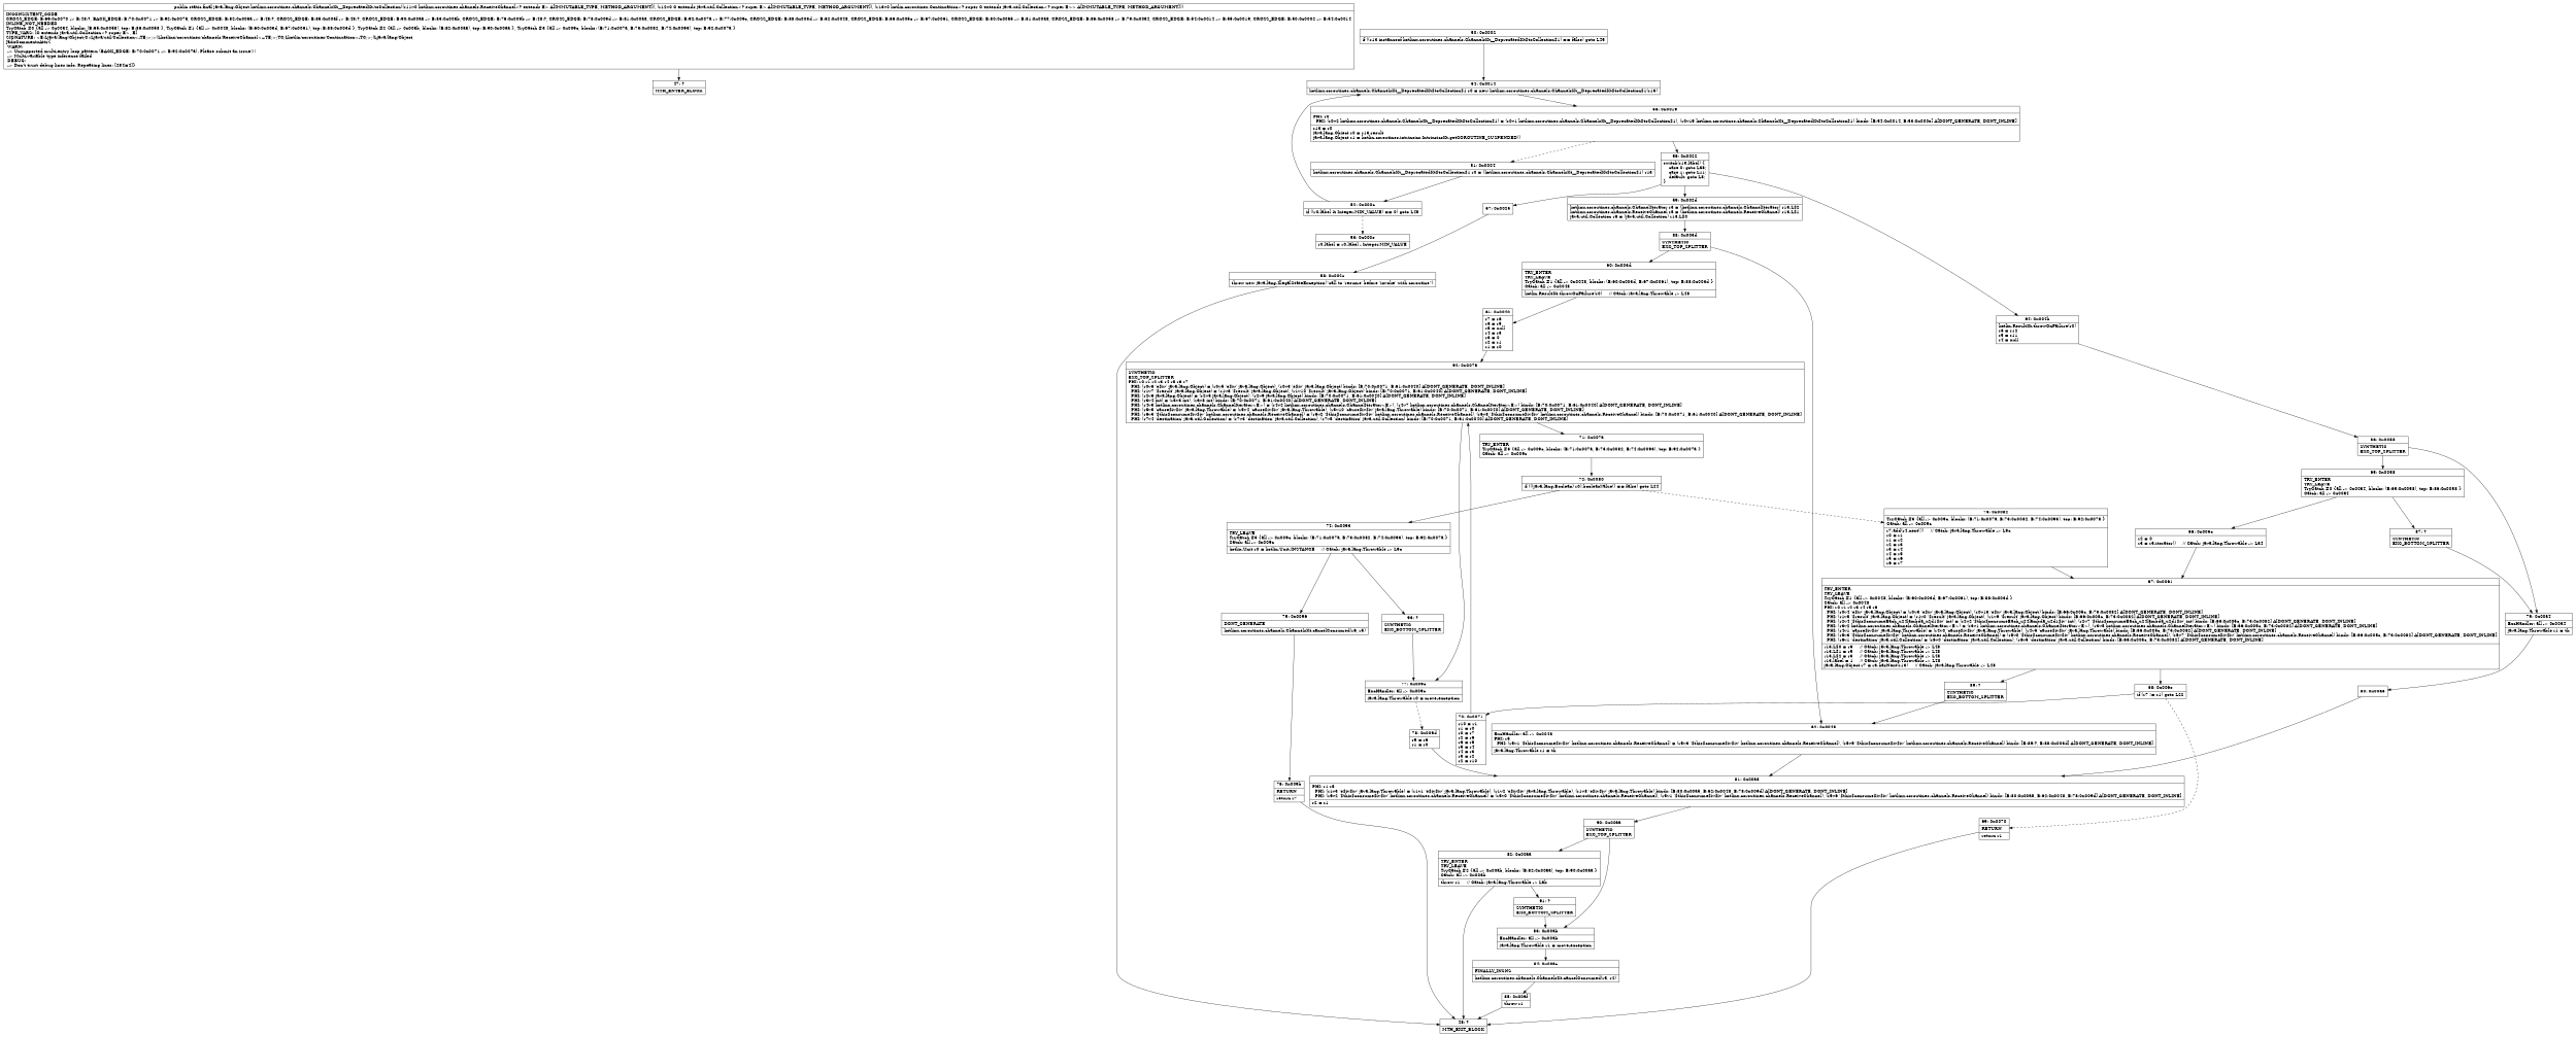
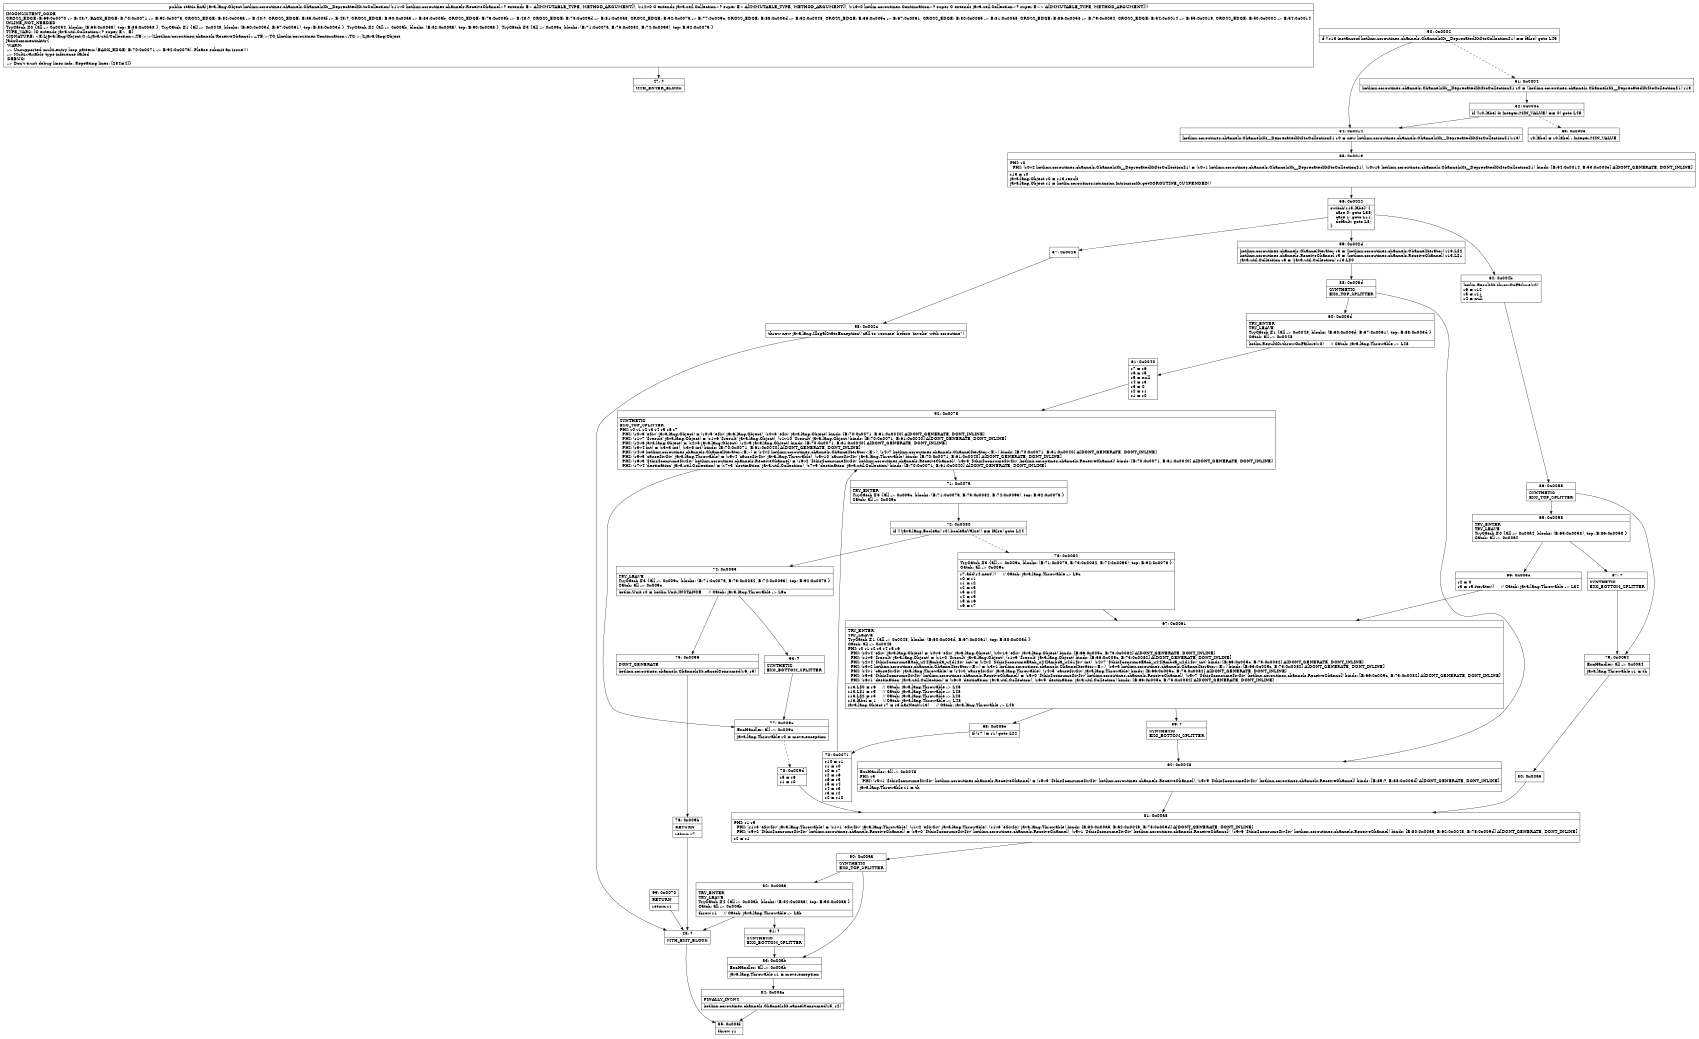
  digraph {
    node [shape=record]
    n1 [label="{47\:\ ?|MTH_ENTER_BLOCK\l}"]
    n2 [label="{50\:\ 0x0002|if ((r13 instanceof kotlinx.coroutines.channels.ChannelsKt__DeprecatedKt$toCollection$1) == false) goto L45\l}"]
    n3 [label="{51\:\ 0x0004|kotlinx.coroutines.channels.ChannelsKt__DeprecatedKt$toCollection$1 r0 = (kotlinx.coroutines.channels.ChannelsKt__DeprecatedKt$toCollection$1) r13\l}"]
    n4 [label="{54\:\ 0x0014|kotlinx.coroutines.channels.ChannelsKt__DeprecatedKt$toCollection$1 r0 = new kotlinx.coroutines.channels.ChannelsKt__DeprecatedKt$toCollection$1(r13)\l}"]
    n5 [label="{52\:\ 0x000c|if ((r0.label & Integer.MIN_VALUE) == 0) goto L45\l}"]
    n6 [label="{55\:\ 0x0019|PHI: r0 \l  PHI: (r0v2 kotlinx.coroutines.channels.ChannelsKt__DeprecatedKt$toCollection$1) = (r0v1 kotlinx.coroutines.channels.ChannelsKt__DeprecatedKt$toCollection$1), (r0v15 kotlinx.coroutines.channels.ChannelsKt__DeprecatedKt$toCollection$1) binds: [B:54:0x0014, B:53:0x000e] A[DONT_GENERATE, DONT_INLINE]\l|r13 = r0\ljava.lang.Object r0 = r13.result\ljava.lang.Object r1 = kotlin.coroutines.intrinsics.IntrinsicsKt.getCOROUTINE_SUSPENDED()\l}"]
    n7 [label="{53\:\ 0x000e|r0.label = r0.label \- Integer.MIN_VALUE\l}"]
    n8 [label="{56\:\ 0x0022|switch(r13.label) \{\l    case 0: goto L38;\l    case 1: goto L11;\l    default: goto L8;\l\}\l}"]
    n9 [label="{57\:\ 0x0025}"]
    n10 [label="{59\:\ 0x002d|kotlinx.coroutines.channels.ChannelIterator r3 = (kotlinx.coroutines.channels.ChannelIterator) r13.L$2\lkotlinx.coroutines.channels.ReceiveChannel r5 = (kotlinx.coroutines.channels.ReceiveChannel) r13.L$1\ljava.util.Collection r6 = (java.util.Collection) r13.L$0\l}"]
    n11 [label="{64\:\ 0x004b|kotlin.ResultKt.throwOnFailure(r0)\lr6 = r12\lr5 = r11\lr4 = null\l}"]
    n12 [label="{58\:\ 0x002c|throw new java.lang.IllegalStateException(\"call to 'resume' before 'invoke' with coroutine\")\l}"]
    n13 [label="{88\:\ 0x003d|SYNTHETIC\lEXC_TOP_SPLITTER\l}"]
    n14 [label="{86\:\ 0x0058|SYNTHETIC\lEXC_TOP_SPLITTER\l}"]
    n15 [label="{48\:\ ?|MTH_EXIT_BLOCK\l}"]
    n16 [label="{60\:\ 0x003d|TRY_ENTER\lTRY_LEAVE\lTryCatch #1 \{all \-\> 0x0048, blocks: (B:60:0x003d, B:67:0x0061), top: B:88:0x003d \}\lCatch: all \-\> 0x0048\l|kotlin.ResultKt.throwOnFailure(r0)     \/\/ Catch: java.lang.Throwable \-\> L48\l}"]
    n17 [label="{62\:\ 0x0048|ExcHandler: all \-\> 0x0048\lPHI: r5 \l  PHI: (r5v1 '$this$consume$iv$iv' kotlinx.coroutines.channels.ReceiveChannel) = (r5v3 '$this$consume$iv$iv' kotlinx.coroutines.channels.ReceiveChannel), (r5v9 '$this$consume$iv$iv' kotlinx.coroutines.channels.ReceiveChannel) binds: [B:89:?, B:88:0x003d] A[DONT_GENERATE, DONT_INLINE]\l|java.lang.Throwable r1 = th\l}"]
    n18 [label="{61\:\ 0x0040|r7 = r6\lr6 = r5\lr5 = null\lr4 = r3\lr3 = 0\lr2 = r1\lr1 = r0\l}"]
    n19 [label="{81\:\ 0x00a8|PHI: r1 r5 \l  PHI: (r1v3 'e$iv$iv' java.lang.Throwable) = (r1v1 'e$iv$iv' java.lang.Throwable), (r1v2 'e$iv$iv' java.lang.Throwable), (r1v8 'e$iv$iv' java.lang.Throwable) binds: [B:80:0x00a5, B:62:0x0048, B:78:0x009d] A[DONT_GENERATE, DONT_INLINE]\l  PHI: (r5v2 '$this$consume$iv$iv' kotlinx.coroutines.channels.ReceiveChannel) = (r5v0 '$this$consume$iv$iv' kotlinx.coroutines.channels.ReceiveChannel), (r5v1 '$this$consume$iv$iv' kotlinx.coroutines.channels.ReceiveChannel), (r5v6 '$this$consume$iv$iv' kotlinx.coroutines.channels.ReceiveChannel) binds: [B:80:0x00a5, B:62:0x0048, B:78:0x009d] A[DONT_GENERATE, DONT_INLINE]\l|r2 = r1\l}"]
    n20 [label="{92\:\ 0x007a|SYNTHETIC\lEXC_TOP_SPLITTER\lPHI: r0 r1 r2 r3 r4 r5 r6 r7 \l  PHI: (r0v6 'e$iv' java.lang.Object) = (r0v5 'e$iv' java.lang.Object), (r0v3 'e$iv' java.lang.Object) binds: [B:70:0x0071, B:61:0x0040] A[DONT_GENERATE, DONT_INLINE]\l  PHI: (r1v7 '$result' java.lang.Object) = (r1v6 '$result' java.lang.Object), (r1v10 '$result' java.lang.Object) binds: [B:70:0x0071, B:61:0x0040] A[DONT_GENERATE, DONT_INLINE]\l  PHI: (r2v6 java.lang.Object) = (r2v5 java.lang.Object), (r2v9 java.lang.Object) binds: [B:70:0x0071, B:61:0x0040] A[DONT_GENERATE, DONT_INLINE]\l  PHI: (r3v4 int) = (r3v3 int), (r3v8 int) binds: [B:70:0x0071, B:61:0x0040] A[DONT_GENERATE, DONT_INLINE]\l  PHI: (r4v3 kotlinx.coroutines.channels.ChannelIterator\<E\>) = (r4v2 kotlinx.coroutines.channels.ChannelIterator\<E\>), (r4v7 kotlinx.coroutines.channels.ChannelIterator\<E\>) binds: [B:70:0x0071, B:61:0x0040] A[DONT_GENERATE, DONT_INLINE]\l  PHI: (r5v5 'cause$iv$iv' java.lang.Throwable) = (r5v4 'cause$iv$iv' java.lang.Throwable), (r5v10 'cause$iv$iv' java.lang.Throwable) binds: [B:70:0x0071, B:61:0x0040] A[DONT_GENERATE, DONT_INLINE]\l  PHI: (r6v3 '$this$consume$iv$iv' kotlinx.coroutines.channels.ReceiveChannel) = (r6v2 '$this$consume$iv$iv' kotlinx.coroutines.channels.ReceiveChannel), (r6v8 '$this$consume$iv$iv' kotlinx.coroutines.channels.ReceiveChannel) binds: [B:70:0x0071, B:61:0x0040] A[DONT_GENERATE, DONT_INLINE]\l  PHI: (r7v4 'destination' java.util.Collection) = (r7v3 'destination' java.util.Collection), (r7v5 'destination' java.util.Collection) binds: [B:70:0x0071, B:61:0x0040] A[DONT_GENERATE, DONT_INLINE]\l}"]
    n21 [label="{71\:\ 0x007a|TRY_ENTER\lTryCatch #3 \{all \-\> 0x009c, blocks: (B:71:0x007a, B:73:0x0082, B:74:0x0093), top: B:92:0x007a \}\lCatch: all \-\> 0x009c\l}"]
    n22 [label="{77\:\ 0x009c|ExcHandler: all \-\> 0x009c\l|java.lang.Throwable r0 = move\-exception\l}"]
    n23 [label="{72\:\ 0x0080|if (((java.lang.Boolean) r0).booleanValue() == false) goto L24\l}"]
    n24 [label="{78\:\ 0x009d|r5 = r6\lr1 = r0\l}"]
    n25 [label="{73\:\ 0x0082|TryCatch #3 \{all \-\> 0x009c, blocks: (B:71:0x007a, B:73:0x0082, B:74:0x0093), top: B:92:0x007a \}\lCatch: all \-\> 0x009c\l|r7.add(r4.next())     \/\/ Catch: java.lang.Throwable \-\> L9c\lr0 = r1\lr1 = r2\lr2 = r3\lr3 = r4\lr4 = r5\lr5 = r6\lr6 = r7\l}"]
    n26 [label="{74\:\ 0x0093|TRY_LEAVE\lTryCatch #3 \{all \-\> 0x009c, blocks: (B:71:0x007a, B:73:0x0082, B:74:0x0093), top: B:92:0x007a \}\lCatch: all \-\> 0x009c\l|kotlin.Unit r0 = kotlin.Unit.INSTANCE     \/\/ Catch: java.lang.Throwable \-\> L9c\l}"]
    n27 [label="{67\:\ 0x0061|TRY_ENTER\lTRY_LEAVE\lTryCatch #1 \{all \-\> 0x0048, blocks: (B:60:0x003d, B:67:0x0061), top: B:88:0x003d \}\lCatch: all \-\> 0x0048\lPHI: r0 r1 r2 r3 r4 r5 r6 \l  PHI: (r0v4 'e$iv' java.lang.Object) = (r0v3 'e$iv' java.lang.Object), (r0v13 'e$iv' java.lang.Object) binds: [B:66:0x005c, B:73:0x0082] A[DONT_GENERATE, DONT_INLINE]\l  PHI: (r1v5 '$result' java.lang.Object) = (r1v0 '$result' java.lang.Object), (r1v9 '$result' java.lang.Object) binds: [B:66:0x005c, B:73:0x0082] A[DONT_GENERATE, DONT_INLINE]\l  PHI: (r2v4 '$this$consumeEach_u24lambda_u2d1$iv' int) = (r2v2 '$this$consumeEach_u24lambda_u2d1$iv' int), (r2v7 '$this$consumeEach_u24lambda_u2d1$iv' int) binds: [B:66:0x005c, B:73:0x0082] A[DONT_GENERATE, DONT_INLINE]\l  PHI: (r3v2 kotlinx.coroutines.channels.ChannelIterator\<E\>) = (r3v1 kotlinx.coroutines.channels.ChannelIterator\<E\>), (r3v5 kotlinx.coroutines.channels.ChannelIterator\<E\>) binds: [B:66:0x005c, B:73:0x0082] A[DONT_GENERATE, DONT_INLINE]\l  PHI: (r4v1 'cause$iv$iv' java.lang.Throwable) = (r4v0 'cause$iv$iv' java.lang.Throwable), (r4v5 'cause$iv$iv' java.lang.Throwable) binds: [B:66:0x005c, B:73:0x0082] A[DONT_GENERATE, DONT_INLINE]\l  PHI: (r5v3 '$this$consume$iv$iv' kotlinx.coroutines.channels.ReceiveChannel) = (r5v0 '$this$consume$iv$iv' kotlinx.coroutines.channels.ReceiveChannel), (r5v7 '$this$consume$iv$iv' kotlinx.coroutines.channels.ReceiveChannel) binds: [B:66:0x005c, B:73:0x0082] A[DONT_GENERATE, DONT_INLINE]\l  PHI: (r6v1 'destination' java.util.Collection) = (r6v0 'destination' java.util.Collection), (r6v5 'destination' java.util.Collection) binds: [B:66:0x005c, B:73:0x0082] A[DONT_GENERATE, DONT_INLINE]\l|r13.L$0 = r6     \/\/ Catch: java.lang.Throwable \-\> L48\lr13.L$1 = r5     \/\/ Catch: java.lang.Throwable \-\> L48\lr13.L$2 = r3     \/\/ Catch: java.lang.Throwable \-\> L48\lr13.label = 1     \/\/ Catch: java.lang.Throwable \-\> L48\ljava.lang.Object r7 = r3.hasNext(r13)     \/\/ Catch: java.lang.Throwable \-\> L48\l}"]
    n28 [label="{75\:\ 0x0096|DONT_GENERATE\l|kotlinx.coroutines.channels.ChannelsKt.cancelConsumed(r6, r5)\l}"]
    n29 [label="{93\:\ ?|SYNTHETIC\lEXC_BOTTOM_SPLITTER\l}"]
    n30 [label="{68\:\ 0x006e|if (r7 != r1) goto L22\l}"]
    n31 [label="{89\:\ ?|SYNTHETIC\lEXC_BOTTOM_SPLITTER\l}"]
    n32 [label="{69\:\ 0x0070|RETURN\l|return r1\l}"]
    n33 [label="{70\:\ 0x0071|r10 = r1\lr1 = r0\lr0 = r7\lr2 = r6\lr6 = r5\lr5 = r4\lr4 = r3\lr3 = r2\lr2 = r10\l}"]
    n34 [label="{76\:\ 0x009b|RETURN\l|return r7\l}"]
    n35 [label="{90\:\ 0x00aa|SYNTHETIC\lEXC_TOP_SPLITTER\l}"]
    n36 [label="{82\:\ 0x00aa|TRY_ENTER\lTRY_LEAVE\lTryCatch #2 \{all \-\> 0x00ab, blocks: (B:82:0x00aa), top: B:90:0x00aa \}\lCatch: all \-\> 0x00ab\l|throw r1     \/\/ Catch: java.lang.Throwable \-\> Lab\l}"]
    n37 [label="{83\:\ 0x00ab|ExcHandler: all \-\> 0x00ab\l|java.lang.Throwable r1 = move\-exception\l}"]
    n38 [label="{91\:\ ?|SYNTHETIC\lEXC_BOTTOM_SPLITTER\l}"]
    n39 [label="{84\:\ 0x00ac|FINALLY_INSNS\l|kotlinx.coroutines.channels.ChannelsKt.cancelConsumed(r5, r2)\l}"]
    n40 [label="{85\:\ 0x00af|throw r1\l}"]
    n41 [label="{65\:\ 0x0058|TRY_ENTER\lTRY_LEAVE\lTryCatch #0 \{all \-\> 0x00a4, blocks: (B:65:0x0058), top: B:86:0x0058 \}\lCatch: all \-\> 0x00a4\l}"]
    n42 [label="{79\:\ 0x00a4|ExcHandler: all \-\> 0x00a4\l|java.lang.Throwable r1 = th\l}"]
    n43 [label="{66\:\ 0x005c|r2 = 0\lr3 = r5.iterator()     \/\/ Catch: java.lang.Throwable \-\> La4\l}"]
    n44 [label="{87\:\ ?|SYNTHETIC\lEXC_BOTTOM_SPLITTER\l}"]
    n45 [label="{80\:\ 0x00a5}"]
    n46 [label="{public static final java.lang.Object kotlinx.coroutines.channels.ChannelsKt__DeprecatedKt.toCollection((r11v0 kotlinx.coroutines.channels.ReceiveChannel\<? extends E\> A[IMMUTABLE_TYPE, METHOD_ARGUMENT]), (r12v0 C extends java.util.Collection\<? super E\> A[IMMUTABLE_TYPE, METHOD_ARGUMENT]), (r13v0 kotlin.coroutines.Continuation\<? super C extends java.util.Collection\<? super E\>\> A[IMMUTABLE_TYPE, METHOD_ARGUMENT]))  | INCONSISTENT_CODE\lCROSS_EDGE: B:69:0x0070 \-\> B:48:?, BACK_EDGE: B:70:0x0071 \-\> B:92:0x007a, CROSS_EDGE: B:82:0x00aa \-\> B:48:?, CROSS_EDGE: B:85:0x00af \-\> B:48:?, CROSS_EDGE: B:90:0x00aa \-\> B:83:0x00ab, CROSS_EDGE: B:76:0x009b \-\> B:48:?, CROSS_EDGE: B:78:0x009d \-\> B:81:0x00a8, CROSS_EDGE: B:92:0x007a \-\> B:77:0x009c, CROSS_EDGE: B:88:0x003d \-\> B:62:0x0048, CROSS_EDGE: B:66:0x005c \-\> B:67:0x0061, CROSS_EDGE: B:80:0x00a5 \-\> B:81:0x00a8, CROSS_EDGE: B:86:0x0058 \-\> B:79:0x00a4, CROSS_EDGE: B:54:0x0014 \-\> B:55:0x0019, CROSS_EDGE: B:50:0x0002 \-\> B:54:0x0014\lINLINE_NOT_NEEDED\lTryCatch #0 \{all \-\> 0x00a4, blocks: (B:65:0x0058), top: B:86:0x0058 \}, TryCatch #1 \{all \-\> 0x0048, blocks: (B:60:0x003d, B:67:0x0061), top: B:88:0x003d \}, TryCatch #2 \{all \-\> 0x00ab, blocks: (B:82:0x00aa), top: B:90:0x00aa \}, TryCatch #3 \{all \-\> 0x009c, blocks: (B:71:0x007a, B:73:0x0082, B:74:0x0093), top: B:92:0x007a \}\lTYPE_VARS: [C extends java.util.Collection\<? super E\>, E]\lSIGNATURE: \<E:Ljava\/lang\/Object;C::Ljava\/util\/Collection\<\-TE;\>;\>(Lkotlinx\/coroutines\/channels\/ReceiveChannel\<+TE;\>;TC;Lkotlin\/coroutines\/Continuation\<\-TC;\>;)Ljava\/lang\/Object;\lJadxCommentsAttr\{\l WARN: \l \-\> Unsupported multi\-entry loop pattern (BACK_EDGE: B:70:0x0071 \-\> B:92:0x007a). Please submit an issue!!!\l \-\> Multi\-variable type inference failed\l DEBUG: \l \-\> Don't trust debug lines info. Repeating lines: [284=4]\}\l}"]
-   n6 -> n3 [style=dashed]
+   n2 -> n3 [style=dashed]
    n2 -> n4
    n3 -> n5
    n4 -> n6
    n5 -> n4
    n5 -> n7 [style=dashed]
    n6 -> n8
    n8 -> n9
    n8 -> n10
    n8 -> n11
    n9 -> n12
    n10 -> n13
    n11 -> n14
    n12 -> n15
    n13 -> n16
    n13 -> n17
    n14 -> n41
    n14 -> n42
    n16 -> n18
    n17 -> n19
    n18 -> n20
    n19 -> n35
    n20 -> n21
    n20 -> n22
    n21 -> n23
    n22 -> n24 [style=dashed]
    n23 -> n25 [style=dashed]
    n23 -> n26
    n24 -> n19
    n25 -> n27
    n26 -> n28
    n26 -> n29
    n27 -> n30
    n27 -> n31
    n28 -> n34
    n29 -> n22
-   n30 -> n32 [style=dashed]
    n30 -> n33
    n31 -> n17
    n32 -> n15
    n33 -> n20
    n34 -> n15
    n35 -> n36
    n35 -> n37
    n36 -> n15
    n36 -> n38
    n37 -> n39
    n38 -> n37
    n39 -> n40
-   n40 -> n15
+   n15 -> n40
    n41 -> n43
    n41 -> n44
    n42 -> n45
    n43 -> n27
    n44 -> n42
    n45 -> n19
    n46 -> n1
  }
